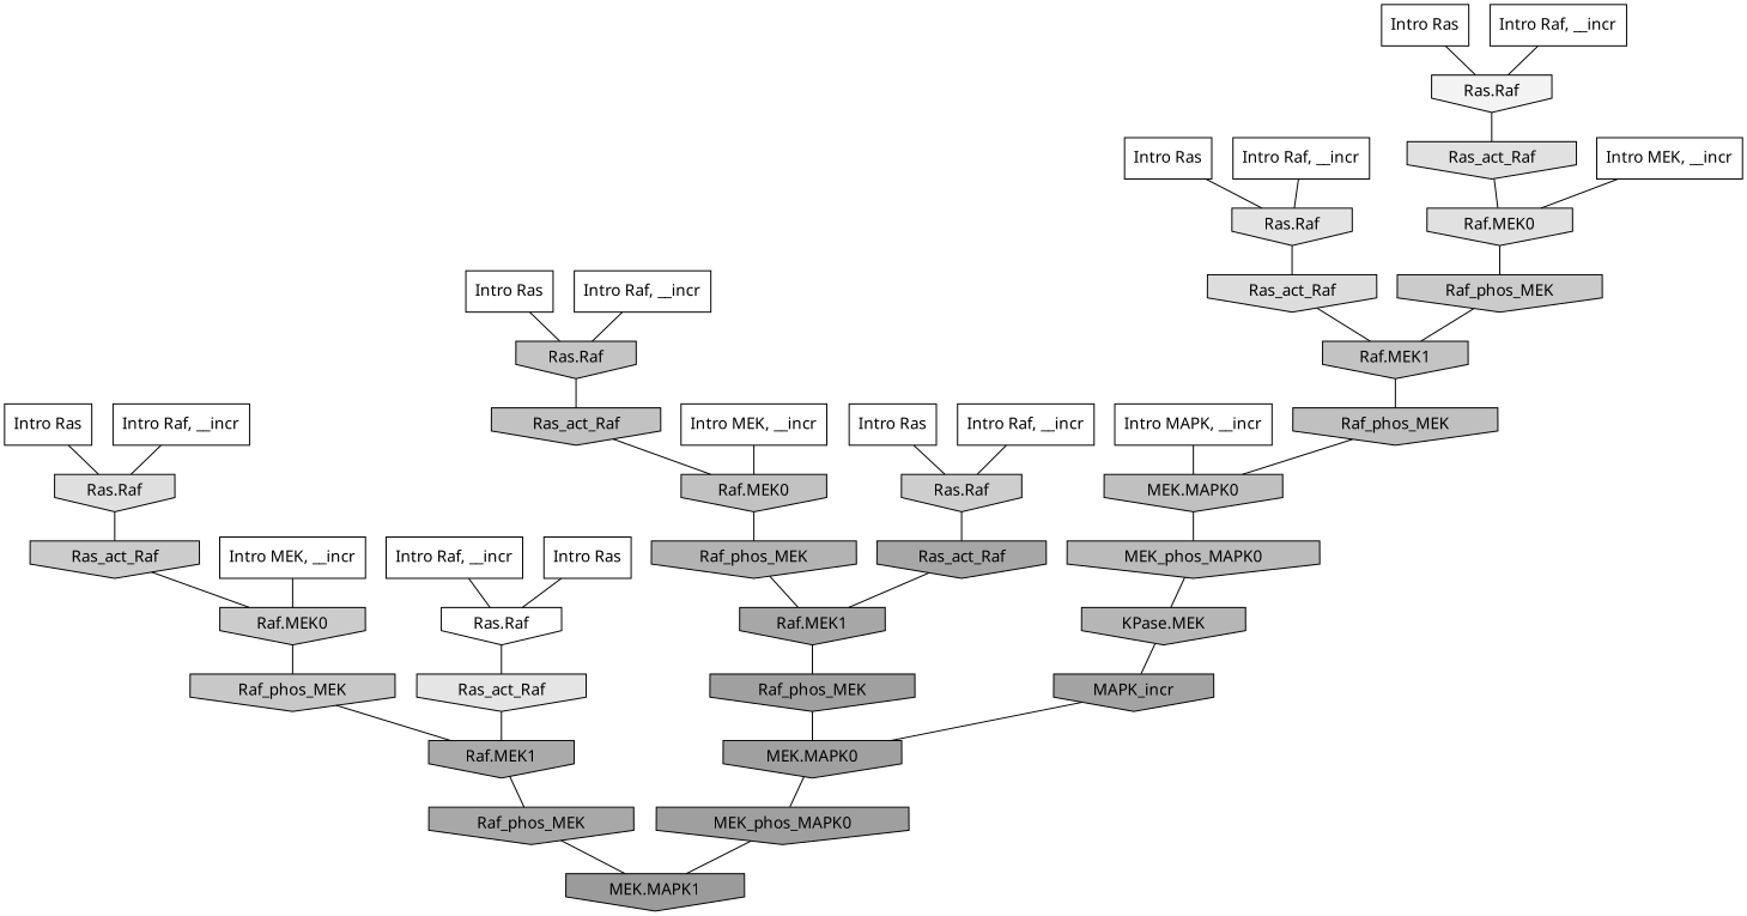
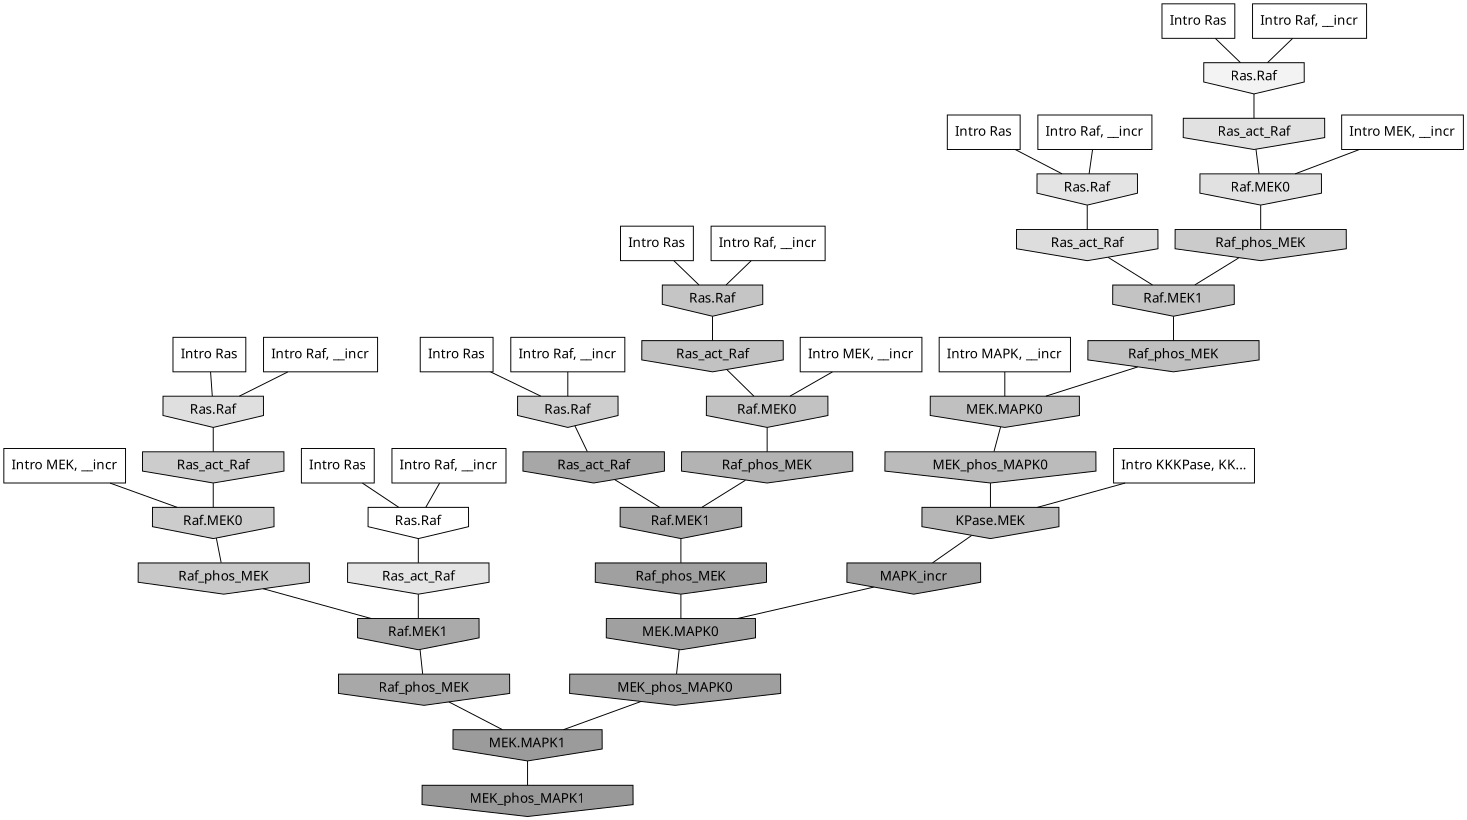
  digraph {
    rankdir=TB
    ranksep=0.30
    node [fillcolor="0.000 0.000 1.000" fontname="CMU Serif" shape=invhouse style=filled]
    edge [color="0.000 0.000 0.000" dir=none fontname="CMU Serif"]
    n1 [label="Intro Ras" shape=rectangle]
    n2 [fillcolor="0.000 0.000 0.772" label="Ras.Raf"]
    n3 [fillcolor="0.000 0.000 0.760" label=Ras_act_Raf]
    n4 [label="Intro Ras" shape=rectangle]
    n5 [fillcolor="0.000 0.000 0.893" label="Ras.Raf"]
    n6 [fillcolor="0.000 0.000 0.866" label=Ras_act_Raf]
    n7 [label="Intro Ras" shape=rectangle]
    n8 [fillcolor="0.000 0.000 0.872" label="Ras.Raf"]
    n9 [fillcolor="0.000 0.000 0.799" label=Ras_act_Raf]
    n10 [label="Intro Ras" shape=rectangle]
    n11 [fillcolor="0.000 0.000 0.953" label="Ras.Raf"]
    n12 [fillcolor="0.000 0.000 0.882" label=Ras_act_Raf]
    n13 [label="Intro Ras" shape=rectangle]
    n14 [fillcolor="0.000 0.000 0.806" label="Ras.Raf"]
    n15 [fillcolor="0.000 0.000 0.654" label=Ras_act_Raf]
    n16 [label="Intro Ras" shape=rectangle]
    n17 [label="Ras.Raf"]
    n18 [fillcolor="0.000 0.000 0.897" label=Ras_act_Raf]
    n19 [label="Intro Raf, __incr" shape=rectangle]
    n20 [label="Intro Raf, __incr" shape=rectangle]
    n21 [label="Intro Raf, __incr" shape=rectangle]
    n22 [label="Intro Raf, __incr" shape=rectangle]
    n23 [label="Intro Raf, __incr" shape=rectangle]
    n24 [label="Intro Raf, __incr" shape=rectangle]
    n25 [label="Intro MEK, __incr" shape=rectangle]
    n26 [fillcolor="0.000 0.000 0.760" label="Raf.MEK0"]
    n27 [fillcolor="0.000 0.000 0.702" label=Raf_phos_MEK]
    n28 [label="Intro MEK, __incr" shape=rectangle]
    n29 [fillcolor="0.000 0.000 0.799" label="Raf.MEK0"]
    n30 [fillcolor="0.000 0.000 0.784" label=Raf_phos_MEK]
    n31 [label="Intro MEK, __incr" shape=rectangle]
    n32 [fillcolor="0.000 0.000 0.881" label="Raf.MEK0"]
    n33 [fillcolor="0.000 0.000 0.796" label=Raf_phos_MEK]
    n34 [label="Intro MAPK, __incr" shape=rectangle]
    n35 [fillcolor="0.000 0.000 0.751" label="MEK.MAPK0"]
    n36 [fillcolor="0.000 0.000 0.733" label=MEK_phos_MAPK0]
+   n37 [label="Intro KKKPase, KK..." shape=rectangle]
    n38 [fillcolor="0.000 0.000 0.713" label="KPase.MEK"]
    n39 [fillcolor="0.000 0.000 0.637" label=MAPK_incr]
    n40 [fillcolor="0.000 0.000 0.665" label="Raf.MEK1"]
    n41 [fillcolor="0.000 0.000 0.660" label=Raf_phos_MEK]
    n42 [fillcolor="0.000 0.000 0.765" label="Raf.MEK1"]
    n43 [fillcolor="0.000 0.000 0.751" label=Raf_phos_MEK]
    n44 [fillcolor="0.000 0.000 0.654" label="Raf.MEK1"]
    n45 [fillcolor="0.000 0.000 0.626" label="MEK.MAPK0"]
    n46 [fillcolor="0.000 0.000 0.626" label=Raf_phos_MEK]
    n47 [fillcolor="0.000 0.000 0.609" label="MEK.MAPK1"]
+   n48 [fillcolor="0.000 0.000 0.600" label=MEK_phos_MAPK1]
    n49 [fillcolor="0.000 0.000 0.622" label=MEK_phos_MAPK0]
    n1 -> n2
    n2 -> n3
    n3 -> n26
    n4 -> n5
    n5 -> n6
    n6 -> n42
    n7 -> n8
    n8 -> n9
    n9 -> n29
    n10 -> n11
    n11 -> n12
    n12 -> n32
    n13 -> n14
    n14 -> n15
    n15 -> n44
    n16 -> n17
    n17 -> n18
    n18 -> n40
    n19 -> n8
    n20 -> n11
    n21 -> n14
    n22 -> n5
    n23 -> n2
    n24 -> n17
    n25 -> n26
    n26 -> n27
    n27 -> n44
    n28 -> n29
    n29 -> n30
    n30 -> n40
    n31 -> n32
    n32 -> n33
    n33 -> n42
    n34 -> n35
    n35 -> n36
    n36 -> n38
+   n37 -> n38
    n38 -> n39
    n39 -> n45
    n40 -> n41
    n41 -> n47
    n42 -> n43
    n43 -> n35
    n44 -> n46
    n45 -> n49
    n46 -> n45
+   n47 -> n48
    n49 -> n47
  }
